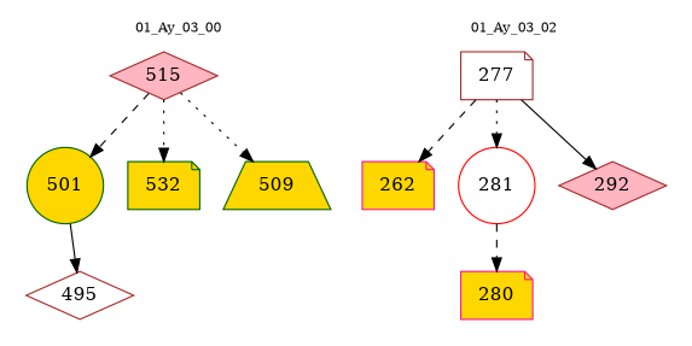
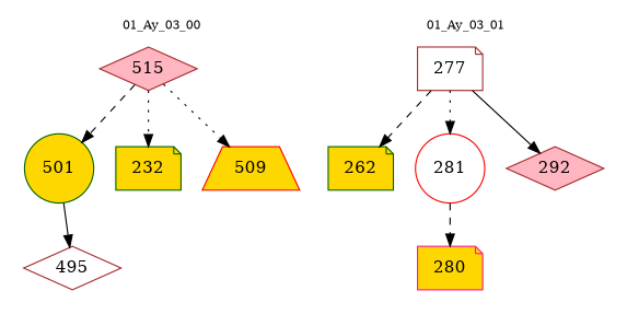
  digraph {
    node [color=brown fillcolor=gold shape=note style=filled]
    edge [color=black style=dashed]
    n1 [fillcolor=lightpink label=515 shape=diamond]
    n2 [color=darkgreen label=501 shape=circle]
-   n3 [color=darkgreen label=532]
-   n4 [color=darkgreen label=509 shape=trapezium]
+   n3 [color=darkgreen label=232]
+   n4 [color=red label=509 shape=trapezium]
    n5 [fillcolor=white label=495 shape=diamond]
    n6 [fillcolor=white label=277]
-   n7 [color=deeppink label=262]
+   n7 [color=darkgreen label=262]
    n8 [color=red fillcolor=white label=281 shape=circle]
    n9 [fillcolor=lightpink label=292 shape=diamond]
    n10 [color=deeppink label=280]
    subgraph cluster_1 {
      color=white
      fontsize=10
      label="01_Ay_03_00"
      n1
      n2
      n3
      n4
      n5
    }
    subgraph cluster_2 {
      color=white
      fontsize=10
-     label="01_Ay_03_02"
+     label="01_Ay_03_01"
      n6
      n7
      n8
      n9
      n10
    }
    n1 -> n2
    n1 -> n3 [style=dotted]
    n1 -> n4 [style=dotted]
    n2 -> n5 [style=solid]
    n6 -> n7
    n6 -> n8 [style=dotted]
    n6 -> n9 [style=solid]
    n8 -> n10
  }
